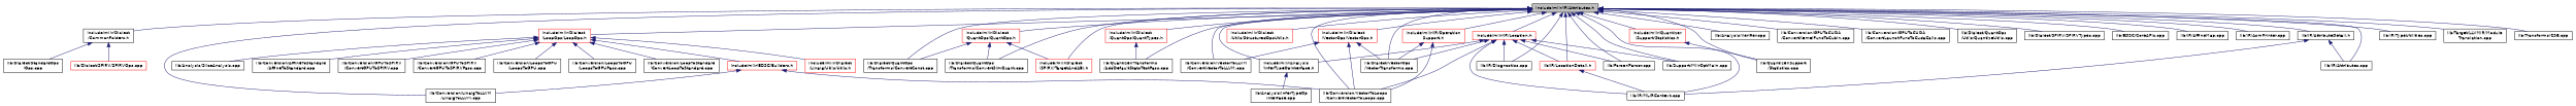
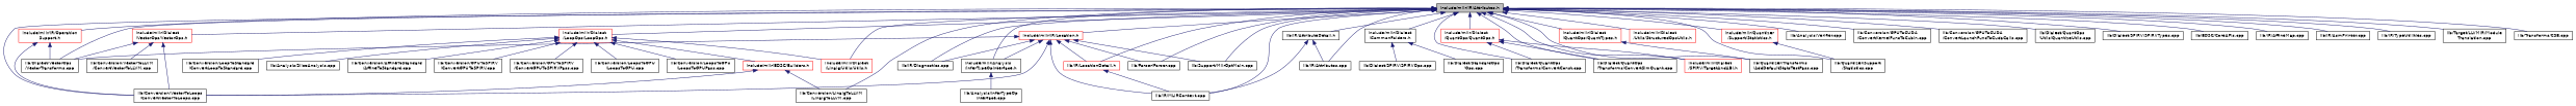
  digraph {
    node [color=black fontname=Helvetica fontsize=10 shape=record]
    edge [color=midnightblue dir=back fontname=Helvetica fontsize=10 labelfontname=Helvetica labelfontsize=10 style=solid]
    n1 [fillcolor=grey75 fontcolor=black height=0.2 label="include/mlir/IR/Attributes.h" style=filled width=0.4]
    n2 [height=0.2 label="include/mlir/Analysis\l/InferTypeOpInterface.h" width=0.4]
    n3 [height=0.2 label="include/mlir/Dialect\l/CommonFolders.h" width=0.4]
    n4 [color=red height=0.2 label="include/mlir/Dialect\l/LoopOps/LoopOps.h" width=0.4]
    n5 [height=0.2 label="lib/Conversion/LinalgToLLVM\l/LinalgToLLVM.cpp" width=0.4]
    n6 [height=0.2 label="lib/Conversion/VectorToLoops\l/ConvertVectorToLoops.cpp" width=0.4]
    n7 [color=red height=0.2 label="include/mlir/Dialect\l/QuantOps/QuantOps.h" width=0.4]
    n8 [height=0.2 label="lib/Dialect/QuantOps\l/Transforms/ConvertConst.cpp" width=0.4]
    n9 [height=0.2 label="lib/Dialect/QuantOps\l/Transforms/ConvertSimQuant.cpp" width=0.4]
    n10 [height=0.2 label="lib/Quantizer/Transforms\l/AddDefaultStatsTestPass.cpp" width=0.4]
    n11 [color=red height=0.2 label="include/mlir/Dialect\l/QuantOps/QuantTypes.h" width=0.4]
    n12 [color=red height=0.2 label="include/mlir/Dialect\l/SPIRV/TargetAndABI.h" width=0.4]
    n13 [color=red height=0.2 label="include/mlir/Dialect\l/Utils/StructuredOpsUtils.h" width=0.4]
    n14 [color=red height=0.2 label="include/mlir/Dialect\l/VectorOps/VectorOps.h" width=0.4]
    n15 [height=0.2 label="lib/Conversion/VectorToLLVM\l/ConvertVectorToLLVM.cpp" width=0.4]
    n16 [height=0.2 label="lib/Dialect/VectorOps\l/VectorTransforms.cpp" width=0.4]
    n17 [color=red height=0.2 label="include/mlir/IR/Location.h" width=0.4]
    n18 [color=red height=0.2 label="include/mlir/IR/Operation\lSupport.h" width=0.4]
    n19 [height=0.2 label="lib/IR/Diagnostics.cpp" width=0.4]
    n20 [color=red height=0.2 label="lib/IR/LocationDetail.h" width=0.4]
    n21 [height=0.2 label="lib/IR/MLIRContext.cpp" width=0.4]
    n22 [height=0.2 label="lib/Parser/Parser.cpp" width=0.4]
    n23 [height=0.2 label="lib/Support/MlirOptMain.cpp" width=0.4]
    n24 [color=red height=0.2 label="include/mlir/Quantizer\l/Support/Statistics.h" width=0.4]
    n25 [height=0.2 label="lib/Quantizer/Support\l/Statistics.cpp" width=0.4]
    n26 [height=0.2 label="lib/Analysis/Verifier.cpp" width=0.4]
    n27 [height=0.2 label="lib/Conversion/GPUToCUDA\l/ConvertKernelFuncToCubin.cpp" width=0.4]
    n28 [height=0.2 label="lib/Conversion/GPUToCUDA\l/ConvertLaunchFuncToCudaCalls.cpp" width=0.4]
    n29 [height=0.2 label="lib/Dialect/QuantOps\l/Utils/QuantizeUtils.cpp" width=0.4]
    n30 [height=0.2 label="lib/Dialect/SPIRV/SPIRVTypes.cpp" width=0.4]
    n31 [height=0.2 label="lib/EDSC/CoreAPIs.cpp" width=0.4]
    n32 [height=0.2 label="lib/IR/AffineMap.cpp" width=0.4]
    n33 [height=0.2 label="lib/IR/AsmPrinter.cpp" width=0.4]
    n34 [height=0.2 label="lib/IR/AttributeDetail.h" width=0.4]
    n35 [height=0.2 label="lib/IR/Attributes.cpp" width=0.4]
    n36 [height=0.2 label="lib/IR/TypeUtilities.cpp" width=0.4]
    n37 [height=0.2 label="lib/Target/LLVMIR/Module\lTranslation.cpp" width=0.4]
    n38 [height=0.2 label="lib/Transforms/CSE.cpp" width=0.4]
    n39 [height=0.2 label="lib/Analysis/InferTypeOp\lInterface.cpp" width=0.4]
-   n40 [color=red height=0.2 label="lib/Dialect/SPIRV/SPIRVOps.cpp" width=0.4]
+   n40 [height=0.2 label="lib/Dialect/SPIRV/SPIRVOps.cpp" width=0.4]
    n41 [height=0.2 label="lib/Dialect/StandardOps\l/Ops.cpp" width=0.4]
    n42 [color=red height=0.2 label="include/mlir/Dialect\l/Linalg/Utils/Utils.h" width=0.4]
    n43 [color=red height=0.2 label="include/mlir/EDSC/Builders.h" width=0.4]
    n44 [height=0.2 label="lib/Analysis/SliceAnalysis.cpp" width=0.4]
    n45 [height=0.2 label="lib/Conversion/AffineToStandard\l/AffineToStandard.cpp" width=0.4]
    n46 [height=0.2 label="lib/Conversion/GPUToSPIRV\l/ConvertGPUToSPIRV.cpp" width=0.4]
    n47 [height=0.2 label="lib/Conversion/GPUToSPIRV\l/ConvertGPUToSPIRVPass.cpp" width=0.4]
    n48 [height=0.2 label="lib/Conversion/LoopsToGPU\l/LoopsToGPU.cpp" width=0.4]
    n49 [height=0.2 label="lib/Conversion/LoopsToGPU\l/LoopsToGPUPass.cpp" width=0.4]
    n50 [height=0.2 label="lib/Conversion/LoopToStandard\l/ConvertLoopToStandard.cpp" width=0.4]
    n1 -> n2
    n1 -> n3
    n1 -> n4
    n1 -> n5
    n1 -> n6
    n1 -> n7
    n1 -> n8
    n1 -> n9
    n1 -> n10
    n1 -> n11
    n1 -> n12
    n1 -> n13
    n1 -> n14
-   n1 -> n15
+   n1 -> n42
    n1 -> n16
    n1 -> n17
    n1 -> n18
    n1 -> n19
    n1 -> n20
    n1 -> n21
    n1 -> n22
    n1 -> n23
    n1 -> n24
    n1 -> n25
    n1 -> n26
    n1 -> n27
    n1 -> n28
    n1 -> n29
    n1 -> n30
    n1 -> n31
    n1 -> n32
    n1 -> n33
    n1 -> n34
    n1 -> n35
    n1 -> n36
    n1 -> n37
    n1 -> n38
    n2 -> n39
    n3 -> n40
    n3 -> n41
    n4 -> n42
    n4 -> n43
    n4 -> n44
    n4 -> n45
    n4 -> n46
    n4 -> n47
    n4 -> n48
    n4 -> n49
    n4 -> n50
    n7 -> n8
    n7 -> n9
    n7 -> n12
    n11 -> n10
    n14 -> n6
    n14 -> n15
    n14 -> n16
    n17 -> n2
    n17 -> n6
    n17 -> n16
    n17 -> n19
    n17 -> n20
    n17 -> n21
    n17 -> n22
    n17 -> n23
    n18 -> n6
    n18 -> n16
    n20 -> n21
    n24 -> n25
    n34 -> n21
    n34 -> n35
    n43 -> n5
    n43 -> n6
  }
